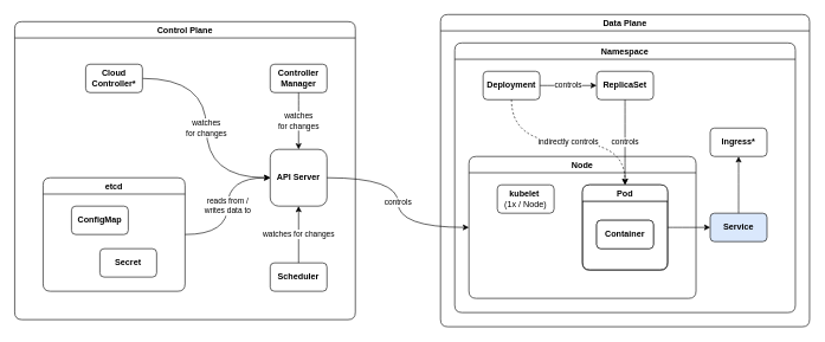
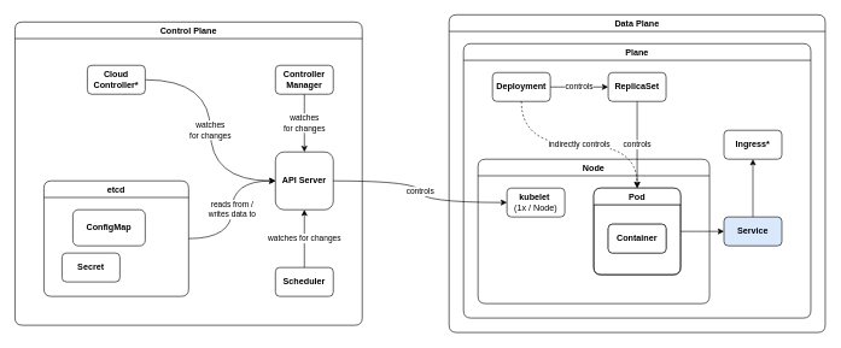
  <mxCell id="0" />
  <mxCell id="1" parent="0" />
  <mxCell id="2" value="Node" style="swimlane;rounded=1;startSize=23;container=0;" parent="1" vertex="1"><mxGeometry x="660" y="220" width="320" height="200" as="geometry" /></mxCell>
- <mxCell id="3" value="Namespace" style="swimlane;rounded=1;container=0;" parent="1" vertex="1"><mxGeometry x="640" y="60" width="480" height="380" as="geometry" /></mxCell>
+ <mxCell id="3" value="Plane" style="swimlane;rounded=1;container=0;" parent="1" vertex="1"><mxGeometry x="640" y="60" width="480" height="380" as="geometry" /></mxCell>
  <mxCell id="4" value="Data Plane" style="swimlane;rounded=1;container=0;" parent="1" vertex="1"><mxGeometry x="620" width="520" height="440" as="geometry" y="20" /></mxCell>
  <mxCell id="5" value="&lt;b&gt;kubelet&lt;/b&gt;&amp;nbsp;&lt;br&gt;(1x / Node)" style="rounded=1;whiteSpace=wrap;html=1;" parent="4" vertex="1"><mxGeometry x="80" y="240" width="80" height="40" as="geometry" /></mxCell>
  <mxCell id="6" value="Pod" style="swimlane;rounded=1;" parent="4" vertex="1"><mxGeometry x="200" y="240" width="120" height="120" as="geometry"><mxRectangle x="220" y="100" width="130" height="23" as="alternateBounds" /></mxGeometry></mxCell>
  <mxCell id="7" value="&lt;b&gt;Container&lt;/b&gt;" style="rounded=1;whiteSpace=wrap;html=1;" parent="6" vertex="1"><mxGeometry x="20" y="50" width="80" height="40" as="geometry" /></mxCell>
  <mxCell id="8" value="Pod" style="swimlane;rounded=1;container=0;" parent="6" vertex="1"><mxGeometry width="120" height="120" as="geometry"><mxRectangle x="220" y="100" width="130" height="23" as="alternateBounds" /></mxGeometry></mxCell>
  <mxCell id="9" value="&lt;b&gt;Container&lt;/b&gt;" style="rounded=1;whiteSpace=wrap;html=1;" parent="6" vertex="1"><mxGeometry x="20" y="50" width="80" height="40" as="geometry" /></mxCell>
  <mxCell id="10" value="&lt;b&gt;Deployment&lt;/b&gt;" style="rounded=1;whiteSpace=wrap;html=1;" parent="4" vertex="1"><mxGeometry x="60" y="80" width="80" height="40" as="geometry" /></mxCell>
  <mxCell id="11" value="&lt;span style=&quot;color: rgb(0 , 0 , 0) ; font-family: &amp;#34;helvetica&amp;#34; ; font-size: 11px ; font-style: normal ; font-weight: 400 ; letter-spacing: normal ; text-align: center ; text-indent: 0px ; text-transform: none ; word-spacing: 0px ; background-color: rgb(255 , 255 , 255) ; display: inline ; float: none&quot;&gt;indirectly controls&lt;/span&gt;" style="edgeStyle=orthogonalEdgeStyle;curved=1;html=1;dashed=1;exitX=0.5;exitY=1;exitDx=0;exitDy=0;" edge="1" parent="4" source="10" target="8"><mxGeometry relative="1" as="geometry"><Array as="points"><mxPoint x="100" y="180" /><mxPoint x="260" y="180" /></Array></mxGeometry></mxCell>
  <mxCell id="12" value="&lt;b&gt;ReplicaSet&lt;/b&gt;" style="rounded=1;whiteSpace=wrap;html=1;" parent="4" vertex="1"><mxGeometry x="220" y="80" width="80" height="40" as="geometry" /></mxCell>
  <mxCell id="13" value="controls" style="edgeStyle=orthogonalEdgeStyle;curved=1;html=1;entryX=0;entryY=0.5;entryDx=0;entryDy=0;" parent="4" source="10" target="12" edge="1"><mxGeometry relative="1" as="geometry" /></mxCell>
  <mxCell id="14" value="controls" style="edgeStyle=orthogonalEdgeStyle;curved=1;html=1;" edge="1" parent="4" source="12" target="8"><mxGeometry relative="1" as="geometry"><Array as="points"><mxPoint x="260" y="130" /><mxPoint x="260" y="130" /></Array></mxGeometry></mxCell>
  <mxCell id="15" value="&lt;b&gt;Service&lt;/b&gt;" style="rounded=1;whiteSpace=wrap;html=1;fillColor=#dae8fc;" parent="4" vertex="1"><mxGeometry x="380" y="280" width="80" height="40" as="geometry" /></mxCell>
  <mxCell id="16" style="edgeStyle=orthogonalEdgeStyle;curved=1;html=1;entryX=0;entryY=0.5;entryDx=0;entryDy=0;" parent="4" source="6" target="15" edge="1"><mxGeometry relative="1" as="geometry" /></mxCell>
  <mxCell id="17" value="&lt;b&gt;Ingress*&lt;/b&gt;" style="rounded=1;whiteSpace=wrap;html=1;" parent="4" vertex="1"><mxGeometry x="380" y="160" width="80" height="40" as="geometry" /></mxCell>
  <mxCell id="18" style="edgeStyle=orthogonalEdgeStyle;curved=1;html=1;entryX=0.5;entryY=1;entryDx=0;entryDy=0;" parent="4" source="15" target="17" edge="1"><mxGeometry relative="1" as="geometry" /></mxCell>
  <mxCell id="19" value="Control Plane" style="swimlane;rounded=1;startSize=23;" vertex="1" parent="1"><mxGeometry x="20" y="30" width="480" height="420" as="geometry" /></mxCell>
  <mxCell id="20" value="&lt;span style=&quot;color: rgb(0 , 0 , 0) ; font-family: &amp;#34;helvetica&amp;#34; ; font-size: 11px ; font-style: normal ; font-weight: 400 ; letter-spacing: normal ; text-align: center ; text-indent: 0px ; text-transform: none ; word-spacing: 0px ; background-color: rgb(255 , 255 , 255) ; display: inline ; float: none&quot;&gt;reads from /&lt;/span&gt;&lt;br style=&quot;color: rgb(0 , 0 , 0) ; font-family: &amp;#34;helvetica&amp;#34; ; font-size: 11px ; font-style: normal ; font-weight: 400 ; letter-spacing: normal ; text-align: center ; text-indent: 0px ; text-transform: none ; word-spacing: 0px&quot;&gt;&lt;span style=&quot;color: rgb(0 , 0 , 0) ; font-family: &amp;#34;helvetica&amp;#34; ; font-size: 11px ; font-style: normal ; font-weight: 400 ; letter-spacing: normal ; text-align: center ; text-indent: 0px ; text-transform: none ; word-spacing: 0px ; background-color: rgb(255 , 255 , 255) ; display: inline ; float: none&quot;&gt;writes data to&lt;/span&gt;" style="edgeStyle=orthogonalEdgeStyle;html=1;entryX=0;entryY=0.5;entryDx=0;entryDy=0;curved=1;" edge="1" parent="19" source="21" target="24"><mxGeometry relative="1" as="geometry" /></mxCell>
  <mxCell id="21" value="etcd" style="swimlane;rounded=1;startSize=23;" vertex="1" parent="19"><mxGeometry x="40" y="220" width="200" height="160" as="geometry" /></mxCell>
- <mxCell id="22" value="&lt;b&gt;ConfigMap&lt;/b&gt;" style="rounded=1;whiteSpace=wrap;html=1;" vertex="1" parent="21"><mxGeometry x="40" y="40" width="80" height="40" as="geometry" /></mxCell>
- <mxCell id="23" value="&lt;b&gt;Secret&lt;/b&gt;" style="rounded=1;whiteSpace=wrap;html=1;" vertex="1" parent="21"><mxGeometry x="80" y="100" width="80" height="40" as="geometry" /></mxCell>
+ <mxCell id="22" value="&lt;b&gt;ConfigMap&lt;/b&gt;" style="rounded=1;whiteSpace=wrap;html=1;" vertex="1" parent="21"><mxGeometry x="40" y="40" width="100" height="50" as="geometry" /></mxCell>
+ <mxCell id="23" value="&lt;b&gt;Secret&lt;/b&gt;" style="rounded=1;whiteSpace=wrap;html=1;" vertex="1" parent="21"><mxGeometry x="25" y="100" width="80" height="40" as="geometry" /></mxCell>
  <mxCell id="24" value="&lt;b&gt;API Server&lt;/b&gt;" style="rounded=1;whiteSpace=wrap;html=1;" vertex="1" parent="19"><mxGeometry x="360" y="180" width="80" height="80" as="geometry" /></mxCell>
  <mxCell id="25" value="&lt;b&gt;Controller Manager&lt;/b&gt;" style="rounded=1;whiteSpace=wrap;html=1;" vertex="1" parent="19"><mxGeometry x="360" y="60" width="80" height="40" as="geometry" /></mxCell>
  <mxCell id="26" value="watches&lt;br&gt;for changes" style="edgeStyle=orthogonalEdgeStyle;curved=1;html=1;entryX=0.5;entryY=0;entryDx=0;entryDy=0;" edge="1" parent="19" source="25" target="24"><mxGeometry relative="1" as="geometry" /></mxCell>
  <mxCell id="27" value="&lt;b&gt;Scheduler&lt;br&gt;&lt;/b&gt;" style="rounded=1;whiteSpace=wrap;html=1;" vertex="1" parent="19"><mxGeometry x="360" y="340" width="80" height="40" as="geometry" /></mxCell>
  <mxCell id="28" value="&lt;span style=&quot;color: rgb(0 , 0 , 0) ; font-family: &amp;#34;helvetica&amp;#34; ; font-size: 11px ; font-style: normal ; font-weight: 400 ; letter-spacing: normal ; text-align: center ; text-indent: 0px ; text-transform: none ; word-spacing: 0px ; background-color: rgb(255 , 255 , 255) ; display: inline ; float: none&quot;&gt;watches&lt;/span&gt;&lt;br style=&quot;color: rgb(0 , 0 , 0) ; font-family: &amp;#34;helvetica&amp;#34; ; font-size: 11px ; font-style: normal ; font-weight: 400 ; letter-spacing: normal ; text-align: center ; text-indent: 0px ; text-transform: none ; word-spacing: 0px&quot;&gt;&lt;span style=&quot;color: rgb(0 , 0 , 0) ; font-family: &amp;#34;helvetica&amp;#34; ; font-size: 11px ; font-style: normal ; font-weight: 400 ; letter-spacing: normal ; text-align: center ; text-indent: 0px ; text-transform: none ; word-spacing: 0px ; background-color: rgb(255 , 255 , 255) ; display: inline ; float: none&quot;&gt;for changes&lt;/span&gt;" style="edgeStyle=orthogonalEdgeStyle;curved=1;html=1;entryX=0;entryY=0.5;entryDx=0;entryDy=0;" edge="1" parent="19" source="29" target="24"><mxGeometry relative="1" as="geometry" /></mxCell>
  <mxCell id="29" value="&lt;b&gt;Cloud Controller*&lt;/b&gt;" style="rounded=1;whiteSpace=wrap;html=1;" vertex="1" parent="19"><mxGeometry x="100" y="60" width="80" height="40" as="geometry" /></mxCell>
  <mxCell id="30" value="&lt;span style=&quot;color: rgb(0 , 0 , 0) ; font-family: &amp;#34;helvetica&amp;#34; ; font-size: 11px ; font-style: normal ; font-weight: 400 ; letter-spacing: normal ; text-align: center ; text-indent: 0px ; text-transform: none ; word-spacing: 0px ; background-color: rgb(255 , 255 , 255) ; display: inline ; float: none&quot;&gt;watches for changes&lt;/span&gt;" style="edgeStyle=none;html=1;" edge="1" parent="1" source="27"><mxGeometry relative="1" as="geometry"><mxPoint x="420" y="290" as="targetPoint" /></mxGeometry></mxCell>
- <mxCell id="31" value="controls" style="edgeStyle=orthogonalEdgeStyle;curved=1;html=1;" edge="1" parent="1" source="24" target="2"><mxGeometry relative="1" as="geometry" /></mxCell>
+ <mxCell id="31" value="controls" style="edgeStyle=orthogonalEdgeStyle;curved=1;html=1;entryX=0;entryY=0.5;entryDx=0;entryDy=0;" edge="1" parent="1" source="24" target="5"><mxGeometry relative="1" as="geometry" /></mxCell>
